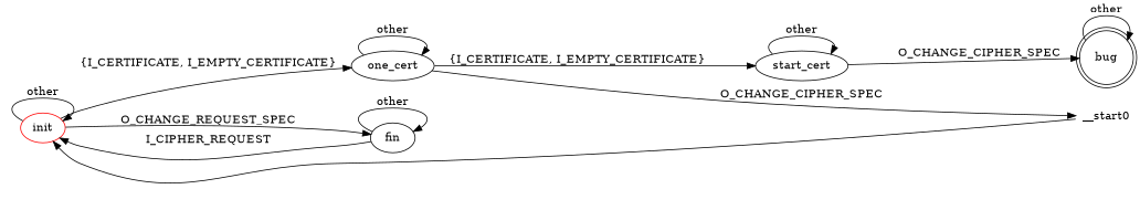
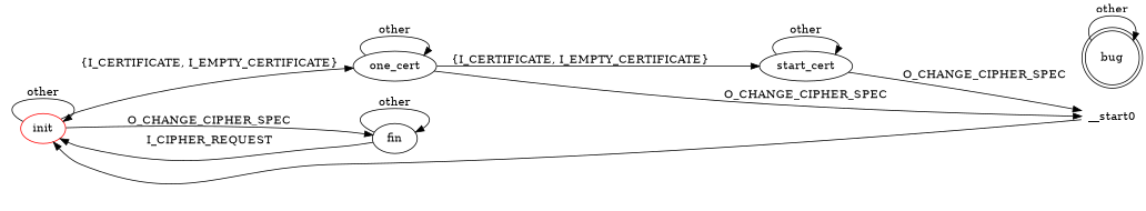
  digraph {
    rankdir=LR
    init [color=red]
    one_cert
    fin
    n4 [label=start_cert]
    __start0 [height=0 shape=none width=0]
    bug [shape=doublecircle]
    init -> init [label=other]
    init -> one_cert [label="{I_CERTIFICATE, I_EMPTY_CERTIFICATE}"]
-   init -> fin [label=O_CHANGE_REQUEST_SPEC]
+   init -> fin [label=O_CHANGE_CIPHER_SPEC]
    one_cert -> one_cert [label=other]
    one_cert -> n4 [label="{I_CERTIFICATE, I_EMPTY_CERTIFICATE}"]
    one_cert -> __start0 [label=O_CHANGE_CIPHER_SPEC]
    fin -> init [label=I_CIPHER_REQUEST]
    fin -> fin [label=other]
    n4 -> n4 [label=other]
-   n4 -> bug [label=O_CHANGE_CIPHER_SPEC]
+   n4 -> __start0 [label=O_CHANGE_CIPHER_SPEC]
    __start0 -> init
    bug -> bug [label=other]
  }
